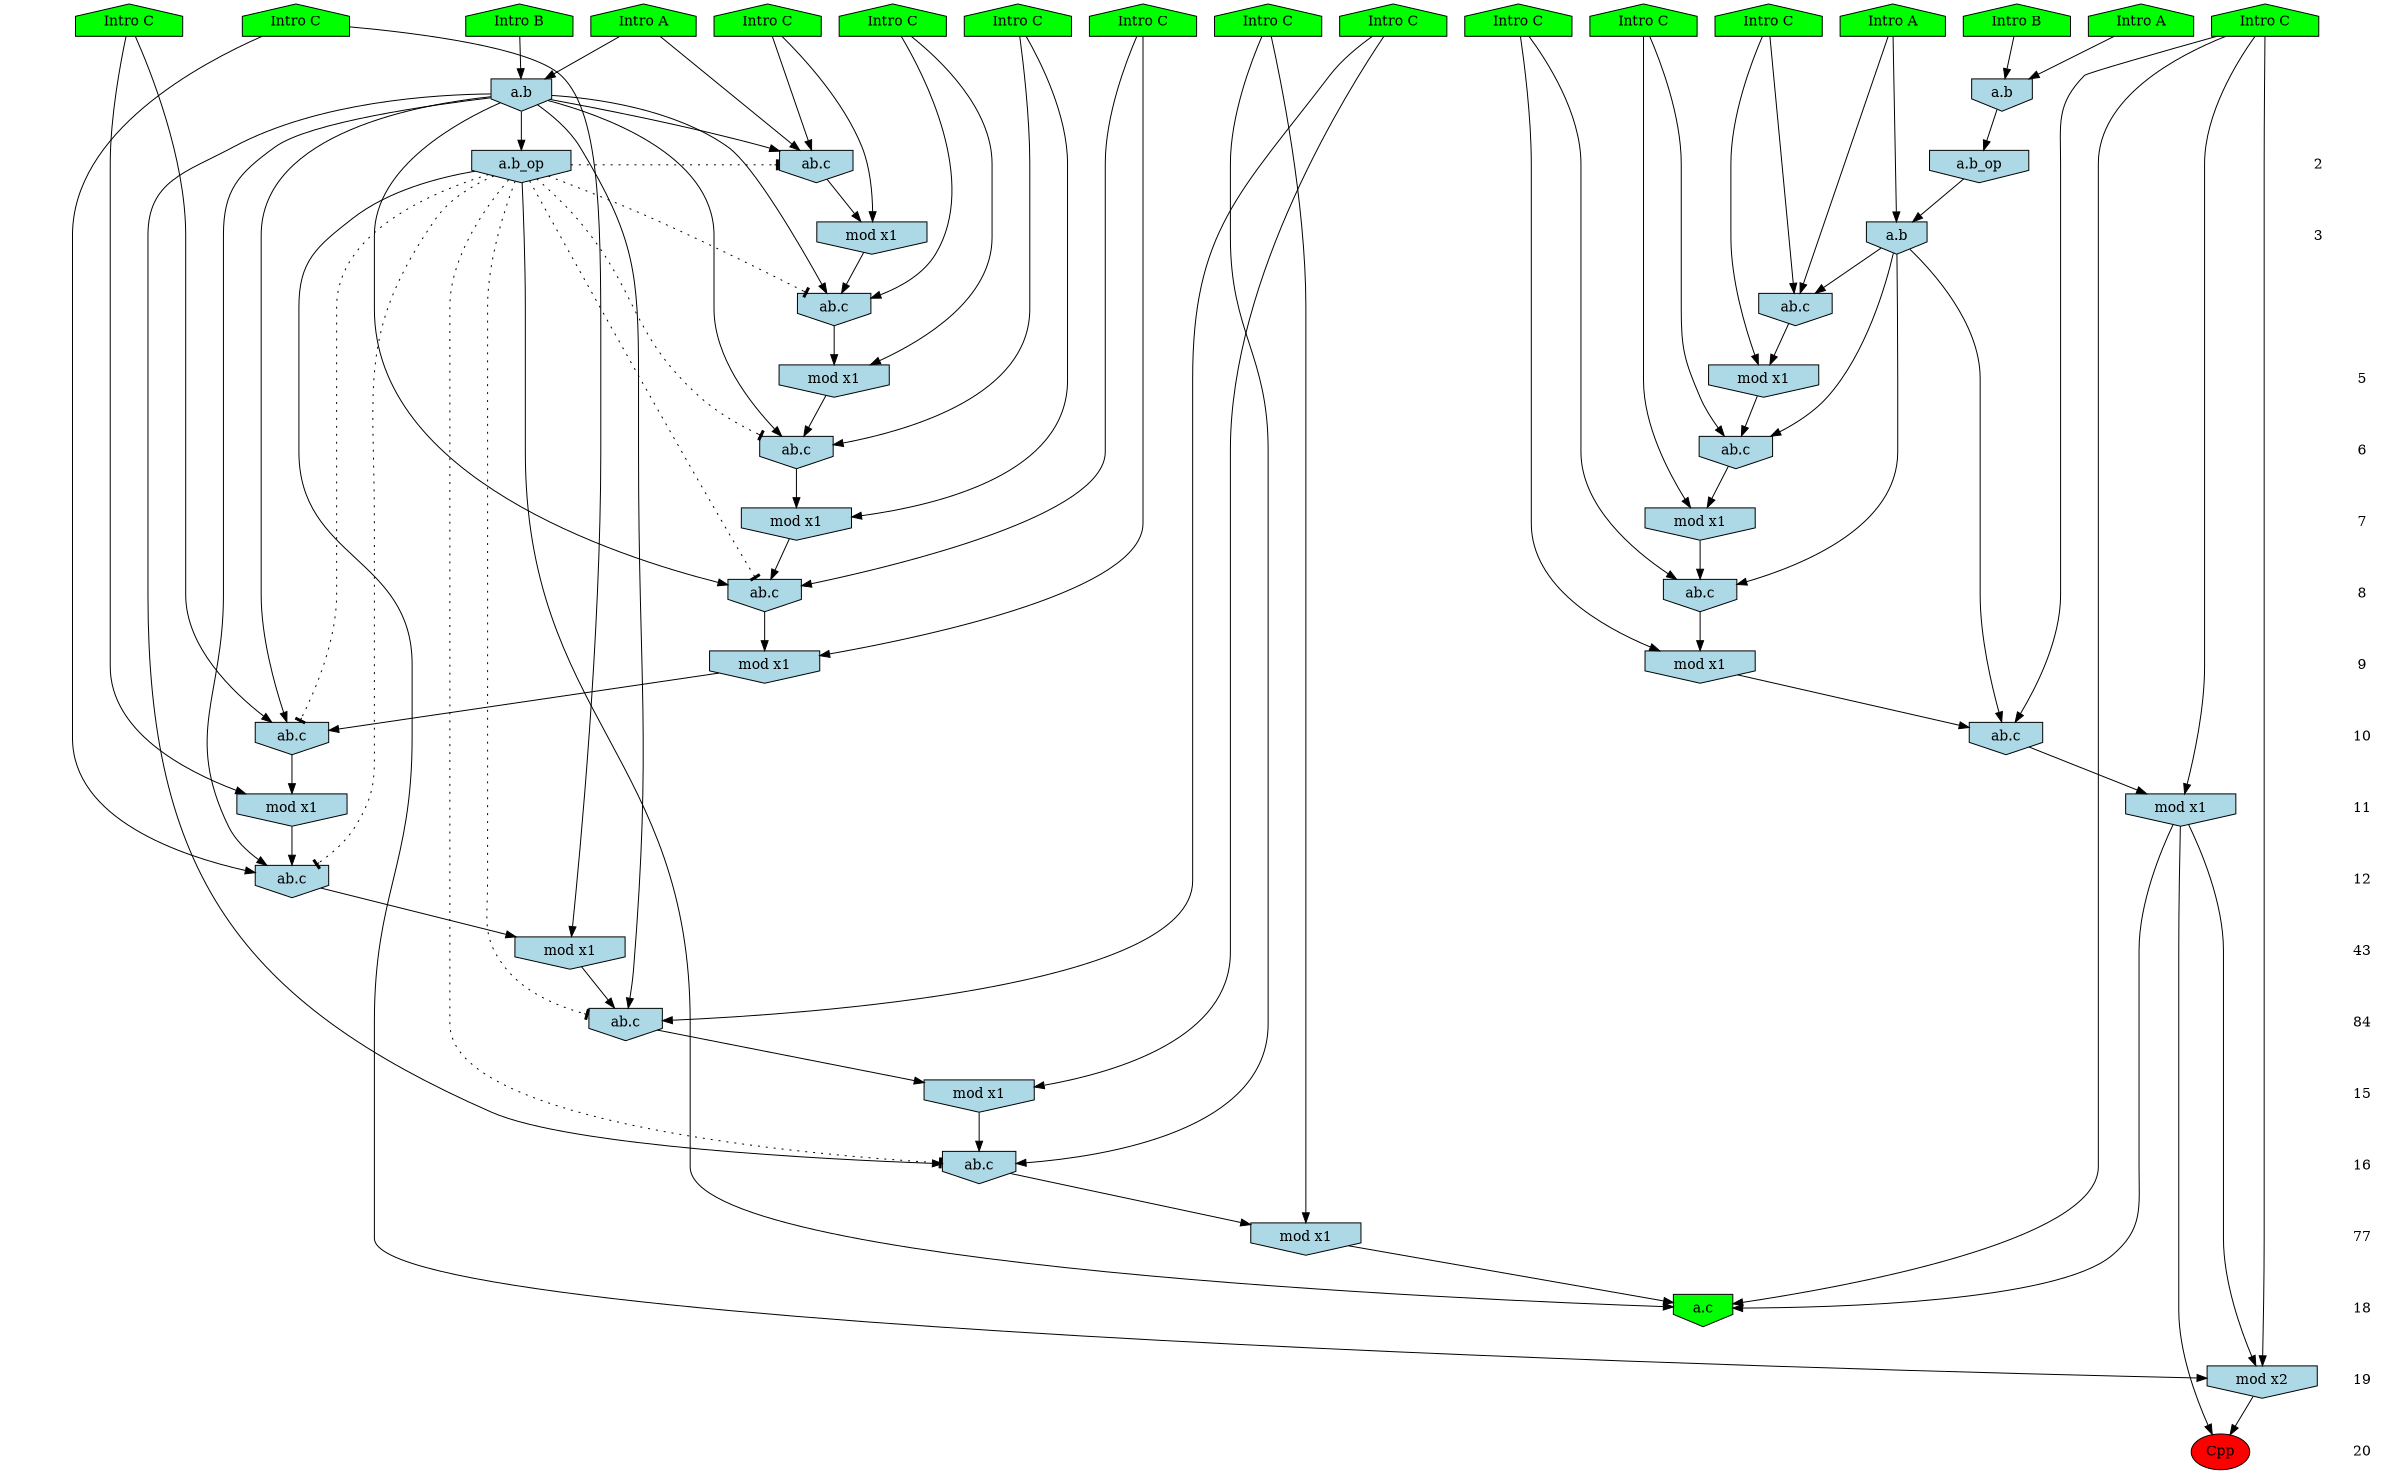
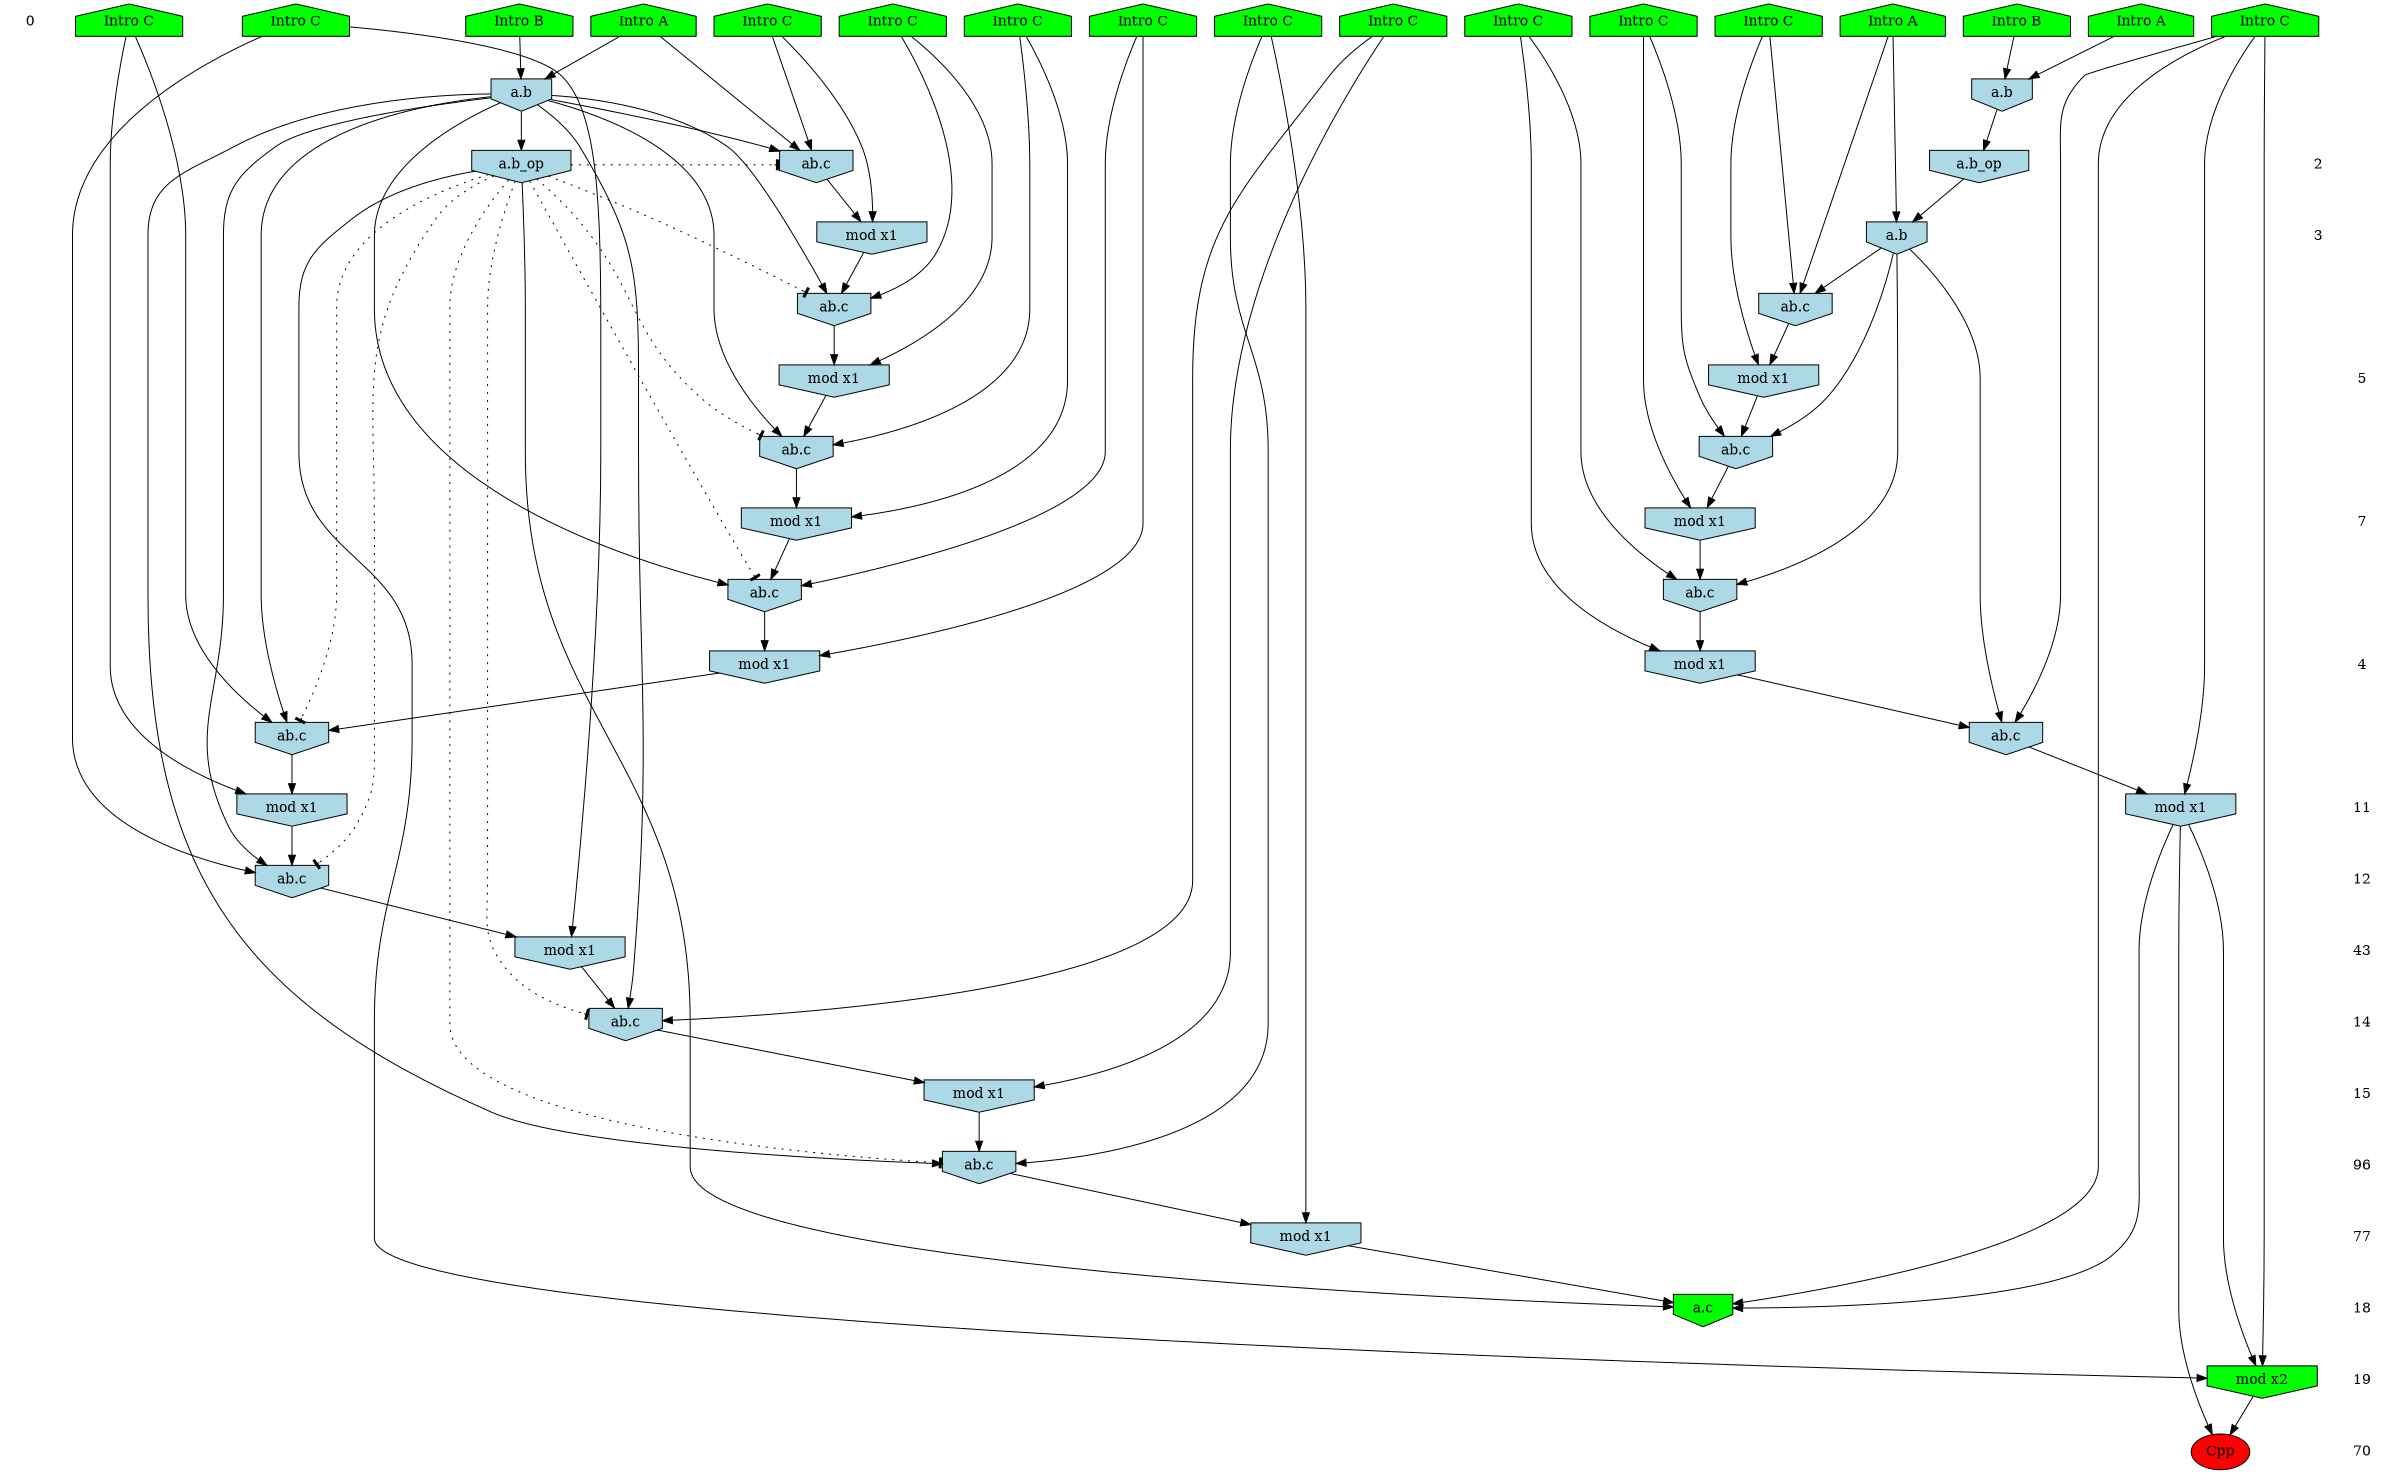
  digraph {
    ranksep=.5
    node [shape=invhouse fillcolor=lightblue style=filled]
+   0 [shape=plaintext fillcolor="" style=""]
    n2 [fillcolor=green label="Intro B" shape=house]
    n3 [fillcolor=green label="Intro B" shape=house]
    n4 [fillcolor=green label="Intro A" shape=house]
    n5 [fillcolor=green label="Intro A" shape=house]
    n6 [fillcolor=green label="Intro A" shape=house]
    n7 [fillcolor=green label="Intro C" shape=house]
    n8 [fillcolor=green label="Intro C" shape=house]
    n9 [fillcolor=green label="Intro C" shape=house]
    n10 [fillcolor=green label="Intro C" shape=house]
    n11 [fillcolor=green label="Intro C" shape=house]
    n12 [fillcolor=green label="Intro C" shape=house]
    n13 [fillcolor=green label="Intro C" shape=house]
    n14 [fillcolor=green label="Intro C" shape=house]
    n15 [fillcolor=green label="Intro C" shape=house]
    n16 [fillcolor=green label="Intro C" shape=house]
    n17 [fillcolor=green label="Intro C" shape=house]
    n18 [fillcolor=green label="Intro C" shape=house]
    n19 [label="a.b"]
    n20 [label="a.b"]
    2 [shape=plaintext fillcolor="" style=""]
    n22 [label="ab.c"]
    n23 [label="a.b_op"]
    n24 [label="a.b_op"]
    3 [shape=plaintext fillcolor="" style=""]
    n26 [label="mod x1"]
    n27 [label="a.b"]
    n28 [label="ab.c"]
    n29 [label="ab.c"]
    5 [shape=plaintext fillcolor="" style=""]
    n31 [label="mod x1"]
    n32 [label="mod x1"]
-   6 [shape=plaintext fillcolor="" style=""]
    n34 [label="ab.c"]
    n35 [label="ab.c"]
    7 [shape=plaintext fillcolor="" style=""]
    n37 [label="mod x1"]
    n38 [label="mod x1"]
-   8 [shape=plaintext fillcolor="" style=""]
    n40 [label="ab.c"]
    n41 [label="ab.c"]
-   9 [shape=plaintext fillcolor="" style=""]
+   9 [shape=plaintext label=4 fillcolor="" style=""]
    n43 [label="mod x1"]
    n44 [label="mod x1"]
-   10 [shape=plaintext fillcolor="" style=""]
    n46 [label="ab.c"]
    n47 [label="ab.c"]
    11 [shape=plaintext fillcolor="" style=""]
    n49 [label="mod x1"]
    n50 [label="mod x1"]
    12 [shape=plaintext fillcolor="" style=""]
    n52 [label="ab.c"]
    n53 [label=43 shape=plaintext fillcolor="" style=""]
    n54 [label="mod x1"]
-   14 [shape=plaintext label=84 fillcolor="" style=""]
+   14 [shape=plaintext fillcolor="" style=""]
    n56 [label="ab.c"]
    15 [shape=plaintext fillcolor="" style=""]
    n58 [label="mod x1"]
-   16 [shape=plaintext fillcolor="" style=""]
+   16 [shape=plaintext label=96 fillcolor="" style=""]
    n60 [label="ab.c"]
    n61 [label=77 shape=plaintext fillcolor="" style=""]
    n62 [label="mod x1"]
    18 [shape=plaintext fillcolor="" style=""]
    n64 [fillcolor=green label="a.c"]
    19 [shape=plaintext fillcolor="" style=""]
-   n66 [label="mod x2"]
-   20 [shape=plaintext fillcolor="" style=""]
+   n66 [fillcolor=green label="mod x2"]
+   20 [shape=plaintext label=70 fillcolor="" style=""]
    n68 [fillcolor=red label=Cpp shape=""]
    subgraph sub_1 {
      rank=same
+     0
      n2
      n3
      n4
      n5
      n6
      n7
      n8
      n9
      n10
      n11
      n12
      n13
      n14
      n15
      n16
      n17
      n18
    }
    subgraph sub_2 {
      rank=same
      n19
      n20
    }
    subgraph sub_3 {
      rank=same
      2
      n22
      n23
      n24
    }
    subgraph sub_4 {
      rank=same
      3
      n26
      n27
    }
    subgraph sub_5 {
      rank=same
      n28
      n29
    }
    subgraph sub_6 {
      rank=same
      5
      n31
      n32
    }
    subgraph sub_7 {
      rank=same
-     6
      n34
      n35
    }
    subgraph sub_8 {
      rank=same
      7
      n37
      n38
    }
    subgraph sub_9 {
      rank=same
-     8
      n40
      n41
    }
    subgraph sub_10 {
      rank=same
      9
      n43
      n44
    }
    subgraph sub_11 {
      rank=same
-     10
      n46
      n47
    }
    subgraph sub_12 {
      rank=same
      11
      n49
      n50
    }
    subgraph sub_13 {
      rank=same
      12
      n52
    }
    subgraph sub_14 {
      rank=same
      n53
      n54
    }
    subgraph sub_15 {
      rank=same
      14
      n56
    }
    subgraph sub_16 {
      rank=same
      15
      n58
    }
    subgraph sub_17 {
      rank=same
      16
      n60
    }
    subgraph sub_18 {
      rank=same
      n61
      n62
    }
    subgraph sub_19 {
      rank=same
      18
      n64
    }
    subgraph sub_20 {
      rank=same
      19
      n66
    }
    subgraph sub_21 {
      rank=same
      20
      n68
    }
    n2 -> n20
    n3 -> n19
    n4 -> n27
    n4 -> n29
    n5 -> n20
    n6 -> n19
    n6 -> n22
    n7 -> n29
    n7 -> n32
    n8 -> n22
    n8 -> n26
    n9 -> n40
    n9 -> n43
    n10 -> n47
    n10 -> n50
    n10 -> n64
    n10 -> n66
    n11 -> n52
    n11 -> n54
    n12 -> n35
    n12 -> n38
    n13 -> n60
    n13 -> n62
    n14 -> n46
    n14 -> n49
    n15 -> n28
    n15 -> n31
    n16 -> n56
    n16 -> n58
    n17 -> n34
    n17 -> n37
    n18 -> n41
    n18 -> n44
    n19 -> n22
    n19 -> n24
    n19 -> n28
    n19 -> n34
    n19 -> n40
    n19 -> n46
    n19 -> n52
    n19 -> n56
    n19 -> n60
    n20 -> n23
    2 -> 3 [style=invis]
    n22 -> n26
    n23 -> n27
    n24 -> n22 [arrowhead=tee style=dotted]
    n24 -> n28 [arrowhead=tee style=dotted]
    n24 -> n34 [arrowhead=tee style=dotted]
    n24 -> n40 [arrowhead=tee style=dotted]
    n24 -> n46 [arrowhead=tee style=dotted]
    n24 -> n52 [arrowhead=tee style=dotted]
    n24 -> n56 [arrowhead=tee style=dotted]
    n24 -> n60 [arrowhead=tee style=dotted]
    n24 -> n64
    n24 -> n66
    n26 -> n28
    n27 -> n29
    n27 -> n35
    n27 -> n41
    n27 -> n47
    n28 -> n31
    n29 -> n32
-   5 -> 6 [style=invis]
    n31 -> n34
    n32 -> n35
-   6 -> 7 [style=invis]
    n34 -> n37
    n35 -> n38
-   7 -> 8 [style=invis]
    n37 -> n40
    n38 -> n41
-   8 -> 9 [style=invis]
    n40 -> n43
    n41 -> n44
-   9 -> 10 [style=invis]
    n43 -> n46
    n44 -> n47
-   10 -> 11 [style=invis]
    n46 -> n49
    n47 -> n50
    11 -> 12 [style=invis]
    n49 -> n52
    n50 -> n64
    n50 -> n66
    n50 -> n68
    12 -> n53 [style=invis]
    n52 -> n54
    n53 -> 14 [style=invis]
    n54 -> n56
    14 -> 15 [style=invis]
    n56 -> n58
    15 -> 16 [style=invis]
    n58 -> n60
    16 -> n61 [style=invis]
    n60 -> n62
    n61 -> 18 [style=invis]
    n62 -> n64
    18 -> 19 [style=invis]
    19 -> 20 [style=invis]
    n66 -> n68
  }
